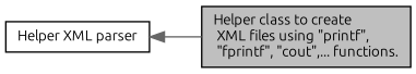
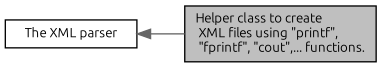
  digraph {
    rankdir=LR
    fontname=Ubuntu
    node [color=black fontname=Ubuntu fontsize=10 shape=record]
    n1 [fillcolor=grey75 fontcolor=black height=0.2 label="Helper class to create\l XML files using \"printf\",\l \"fprintf\", \"cout\",... functions." style=filled width=0.4]
-   n2 [height=0.2 label="Helper XML parser" width=0.4]
+   n2 [height=0.2 label="The XML parser" width=0.4]
    n2 -> n1 [dir=back fontname=Ubuntu fontsize=10 labelfontname=FreeSans labelfontsize=10 shape=plaintext style=solid color=gray40]
  }
